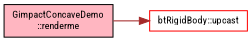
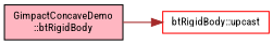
  digraph {
    rankdir=LR
    fontname="Roboto Condensed"
    node [fontname="Roboto Condensed" fontsize=10 shape=record style=filled]
-   n1 [color=black fillcolor=lightpink fontcolor=black height=0.2 label="GimpactConcaveDemo\l::renderme" width=0.4]
+   n1 [color=black fillcolor=lightpink fontcolor=black height=0.2 label="GimpactConcaveDemo\l::btRigidBody" width=0.4]
    n2 [color=red fillcolor=white height=0.2 label="btRigidBody::upcast" width=0.4]
    n1 -> n2 [color=brown fontname="Roboto Condensed" fontsize=10 labelfontname=Helvetica labelfontsize=10 style=solid]
  }
